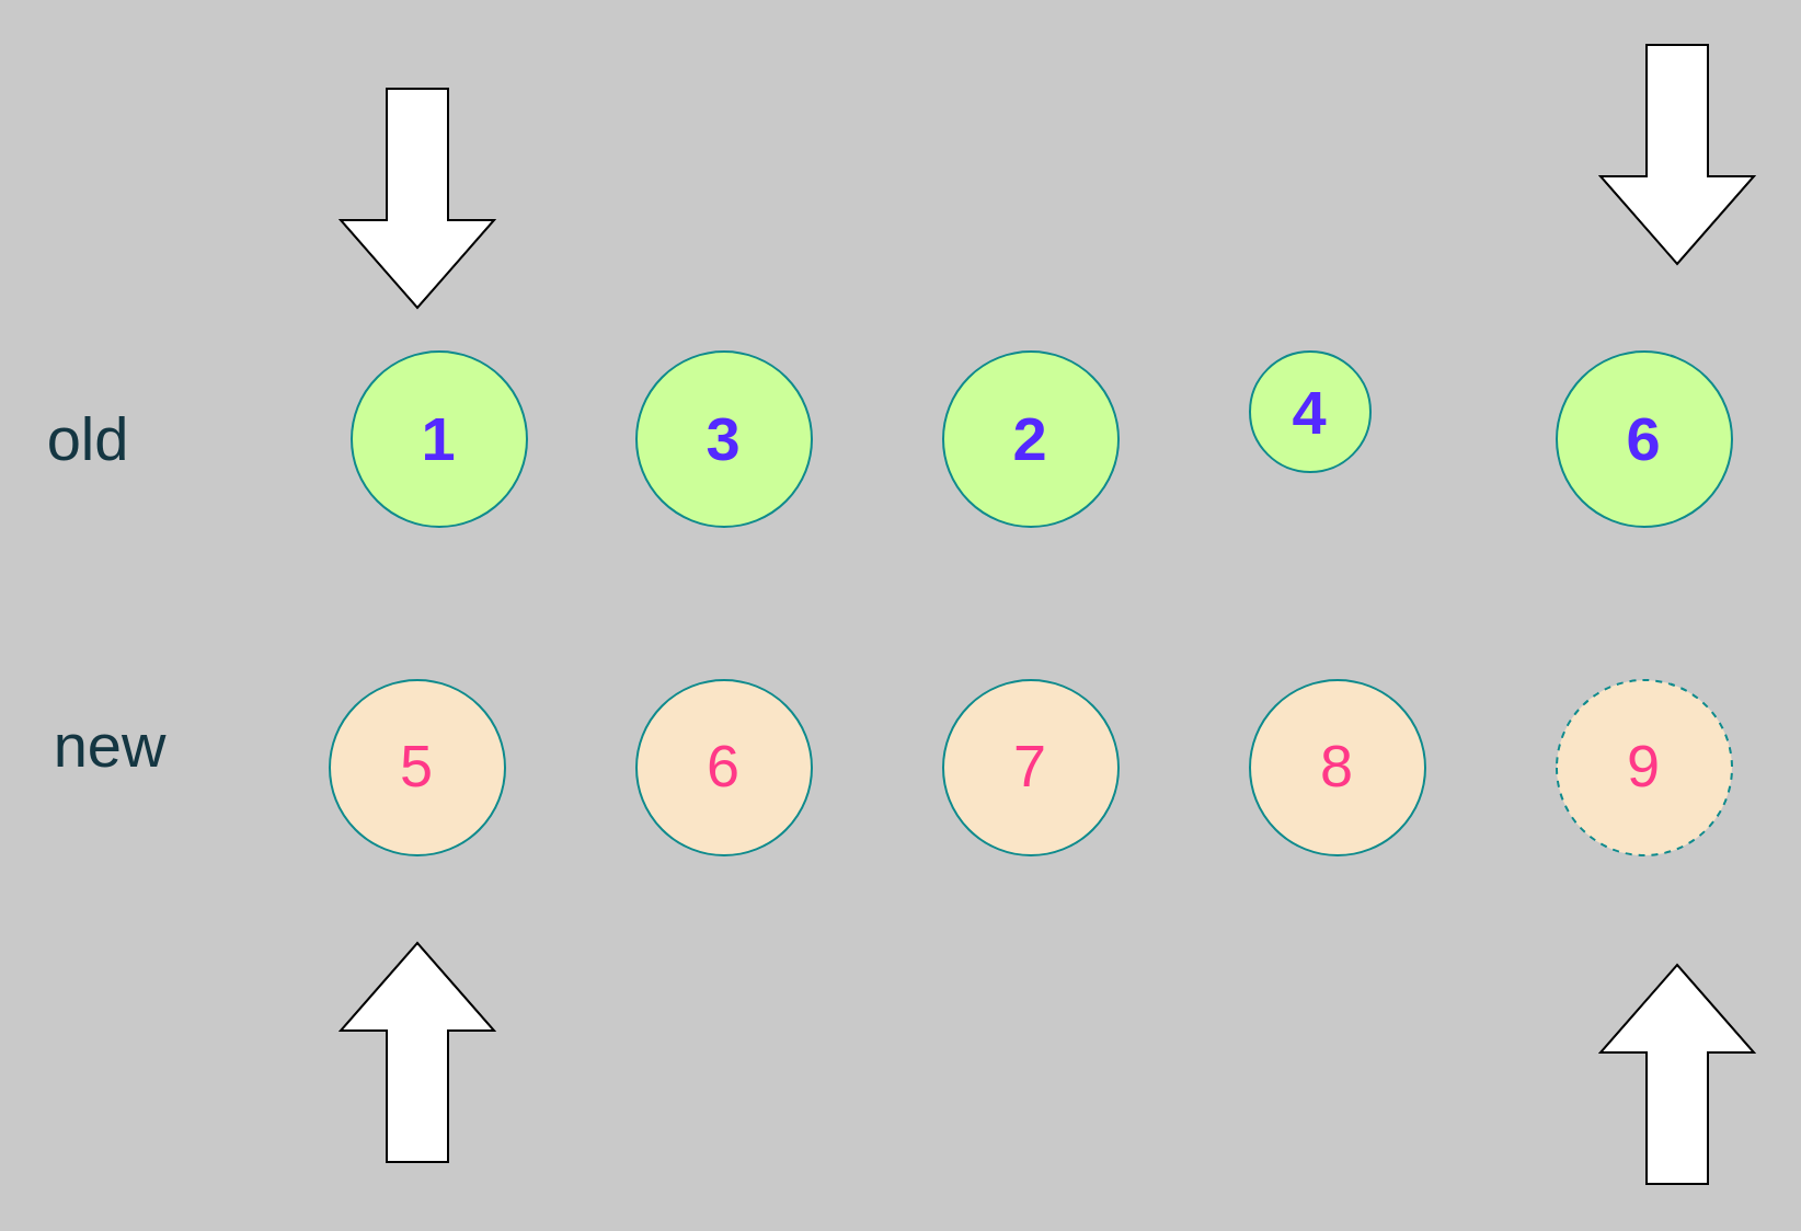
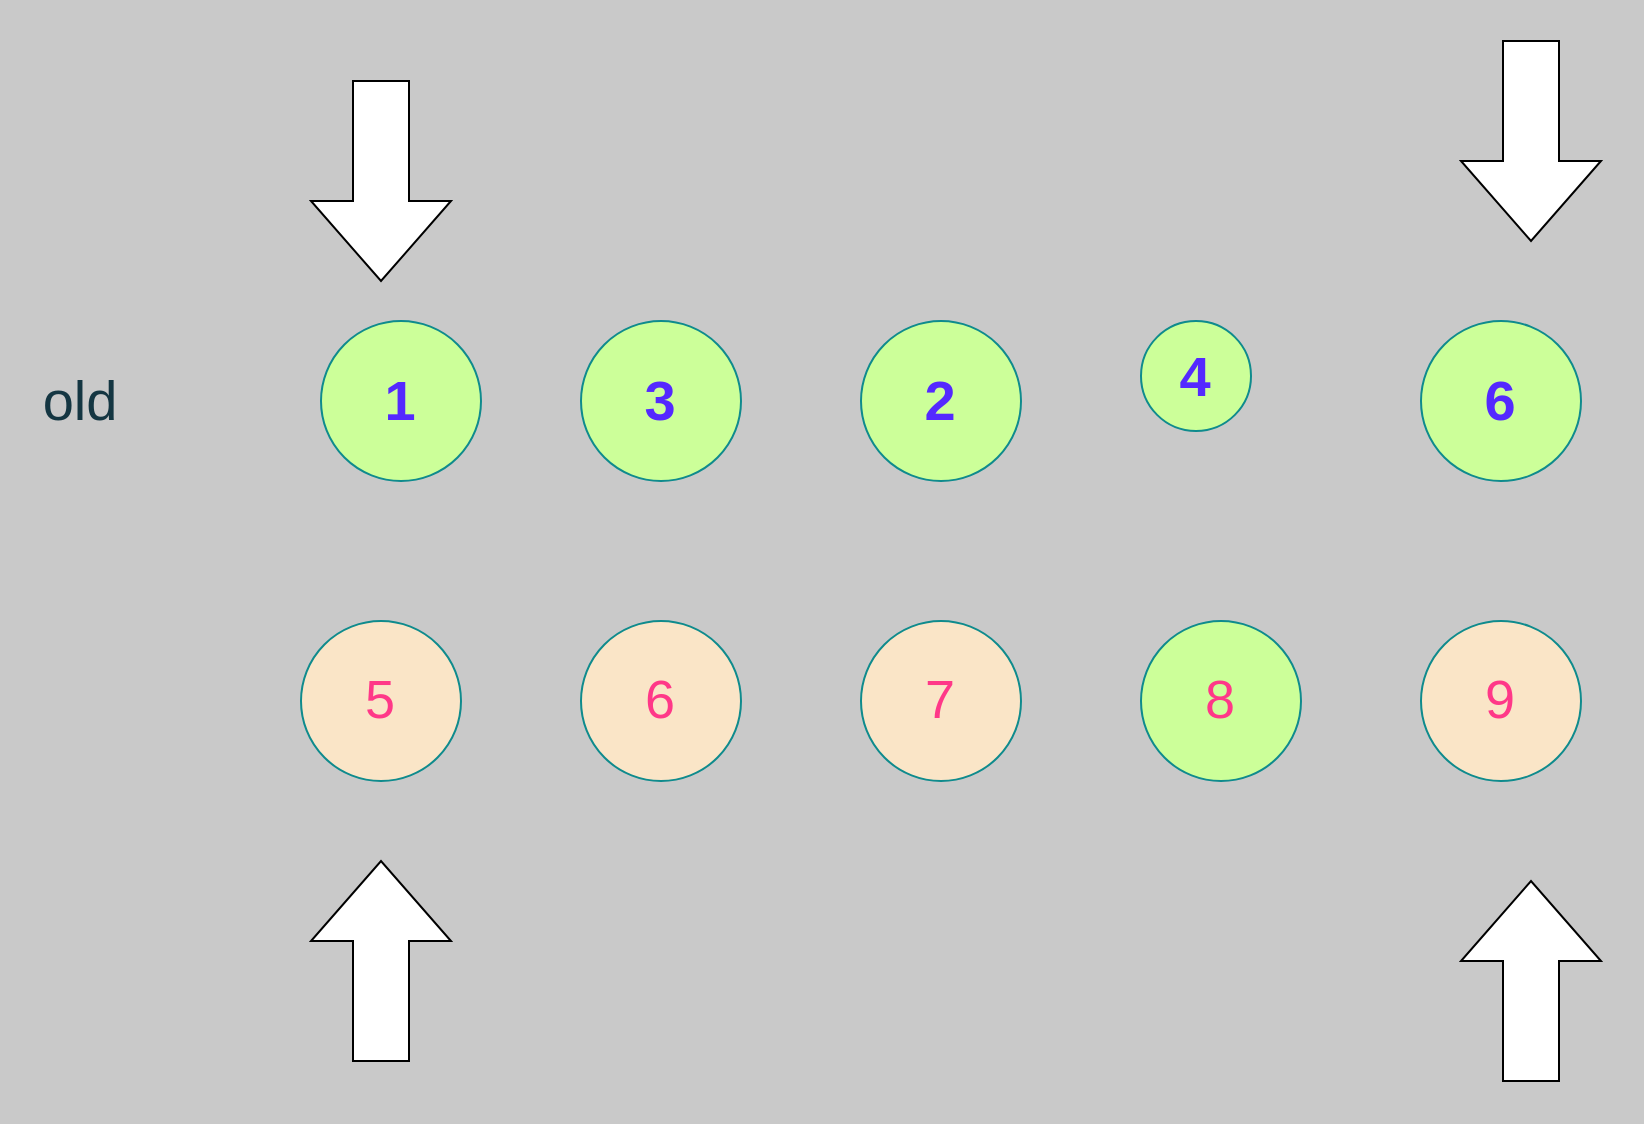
  <mxCell id="0" />
  <mxCell id="1" parent="0" />
  <mxCell id="2" value="&lt;font style=&quot;font-size: 28px&quot; color=&quot;#5429ff&quot;&gt;&lt;b&gt;1&lt;/b&gt;&lt;/font&gt;" style="ellipse;whiteSpace=wrap;html=1;aspect=fixed;strokeColor=#0F8B8D;flipV=0;flipH=1;fontColor=#143642;fillColor=#CCFF99;" parent="1" vertex="1"><mxGeometry x="160" y="160" width="80" height="80" as="geometry" /></mxCell>
  <mxCell id="3" value="&lt;font color=&quot;#5429ff&quot;&gt;&lt;span style=&quot;font-size: 28px&quot;&gt;&lt;b&gt;3&lt;/b&gt;&lt;/span&gt;&lt;/font&gt;" style="ellipse;whiteSpace=wrap;html=1;aspect=fixed;strokeColor=#0F8B8D;flipV=0;flipH=1;fontColor=#143642;fillColor=#CCFF99;" parent="1" vertex="1"><mxGeometry x="290" y="160" width="80" height="80" as="geometry" /></mxCell>
  <mxCell id="4" value="&lt;font color=&quot;#5429ff&quot;&gt;&lt;span style=&quot;font-size: 28px&quot;&gt;&lt;b&gt;6&lt;/b&gt;&lt;/span&gt;&lt;/font&gt;" style="ellipse;whiteSpace=wrap;html=1;aspect=fixed;strokeColor=#0F8B8D;flipV=0;flipH=1;fontColor=#143642;fillColor=#CCFF99;" parent="1" vertex="1"><mxGeometry x="710" y="160" width="80" height="80" as="geometry" /></mxCell>
  <mxCell id="5" value="&lt;b style=&quot;color: rgb(84 , 41 , 255) ; font-size: 28px&quot;&gt;4&lt;/b&gt;" style="ellipse;whiteSpace=wrap;html=1;aspect=fixed;strokeColor=#0F8B8D;flipV=0;flipH=1;fontColor=#143642;fillColor=#CCFF99;" parent="1" vertex="1"><mxGeometry x="570" y="160" width="55" height="55" as="geometry" /></mxCell>
  <mxCell id="6" value="&lt;b style=&quot;color: rgb(84 , 41 , 255) ; font-size: 28px&quot;&gt;2&lt;/b&gt;" style="ellipse;whiteSpace=wrap;html=1;aspect=fixed;strokeColor=#0F8B8D;flipV=0;flipH=1;fontColor=#143642;fillColor=#CCFF99;" parent="1" vertex="1"><mxGeometry x="430" y="160" width="80" height="80" as="geometry" /></mxCell>
  <mxCell id="7" value="&lt;font style=&quot;font-size: 27px&quot; color=&quot;#ff3888&quot;&gt;5&lt;/font&gt;" style="ellipse;whiteSpace=wrap;html=1;aspect=fixed;fillColor=#FAE5C7;strokeColor=#0F8B8D;flipH=1;flipV=0;fontColor=#143642;" parent="1" vertex="1"><mxGeometry x="150" y="310" width="80" height="80" as="geometry" /></mxCell>
  <mxCell id="8" value="&lt;span style=&quot;color: rgb(255 , 56 , 136) ; font-size: 27px&quot;&gt;6&lt;/span&gt;" style="ellipse;whiteSpace=wrap;html=1;aspect=fixed;fillColor=#FAE5C7;strokeColor=#0F8B8D;flipH=1;flipV=0;fontColor=#143642;" parent="1" vertex="1"><mxGeometry x="290" y="310" width="80" height="80" as="geometry" /></mxCell>
- <mxCell id="9" value="&lt;span style=&quot;color: rgb(255 , 56 , 136) ; font-size: 27px&quot;&gt;9&lt;/span&gt;" style="ellipse;whiteSpace=wrap;html=1;aspect=fixed;fillColor=#FAE5C7;strokeColor=#0F8B8D;flipH=1;flipV=0;fontColor=#143642;dashed=1;" parent="1" vertex="1"><mxGeometry x="710" y="310" width="80" height="80" as="geometry" /></mxCell>
- <mxCell id="10" value="&lt;span style=&quot;color: rgb(255 , 56 , 136) ; font-size: 27px&quot;&gt;8&lt;/span&gt;" style="ellipse;whiteSpace=wrap;html=1;aspect=fixed;fillColor=#FAE5C7;strokeColor=#0F8B8D;flipH=1;flipV=0;fontColor=#143642;" parent="1" vertex="1"><mxGeometry x="570" y="310" width="80" height="80" as="geometry" /></mxCell>
+ <mxCell id="9" value="&lt;span style=&quot;color: rgb(255 , 56 , 136) ; font-size: 27px&quot;&gt;9&lt;/span&gt;" style="ellipse;whiteSpace=wrap;html=1;aspect=fixed;fillColor=#FAE5C7;strokeColor=#0F8B8D;flipH=1;flipV=0;fontColor=#143642;" parent="1" vertex="1"><mxGeometry x="710" y="310" width="80" height="80" as="geometry" /></mxCell>
+ <mxCell id="10" value="&lt;span style=&quot;color: rgb(255 , 56 , 136) ; font-size: 27px&quot;&gt;8&lt;/span&gt;" style="ellipse;whiteSpace=wrap;html=1;aspect=fixed;fillColor=#ccff99;strokeColor=#0F8B8D;flipH=1;flipV=0;fontColor=#143642;" parent="1" vertex="1"><mxGeometry x="570" y="310" width="80" height="80" as="geometry" /></mxCell>
  <mxCell id="11" value="&lt;span style=&quot;color: rgb(255 , 56 , 136) ; font-size: 27px&quot;&gt;7&lt;/span&gt;" style="ellipse;whiteSpace=wrap;html=1;aspect=fixed;fillColor=#FAE5C7;strokeColor=#0F8B8D;flipH=1;flipV=0;fontColor=#143642;" parent="1" vertex="1"><mxGeometry x="430" y="310" width="80" height="80" as="geometry" /></mxCell>
  <mxCell id="12" value="&lt;font style=&quot;font-size: 28px&quot;&gt;old&lt;/font&gt;" style="text;html=1;strokeColor=none;fillColor=none;align=center;verticalAlign=middle;whiteSpace=wrap;flipV=0;flipH=1;fontColor=#143642;" parent="1" vertex="1"><mxGeometry x="20" y="190" width="40" height="20" as="geometry" /></mxCell>
- <mxCell id="13" value="&lt;font style=&quot;font-size: 28px&quot;&gt;new&lt;/font&gt;" style="text;html=1;strokeColor=none;fillColor=none;align=center;verticalAlign=middle;whiteSpace=wrap;flipV=0;flipH=1;fontColor=#143642;" parent="1" vertex="1"><mxGeometry x="30" y="330" width="40" height="20" as="geometry" /></mxCell>
  <mxCell id="14" value="" style="html=1;shadow=0;dashed=0;align=center;verticalAlign=middle;shape=mxgraph.arrows2.arrow;dy=0.6;dx=40;direction=south;notch=0;" vertex="1" parent="1"><mxGeometry x="730" y="20" width="70" height="100" as="geometry" /></mxCell>
  <mxCell id="15" value="" style="html=1;shadow=0;dashed=0;align=center;verticalAlign=middle;shape=mxgraph.arrows2.arrow;dy=0.6;dx=40;direction=south;notch=0;" vertex="1" parent="1"><mxGeometry x="155" y="40" width="70" height="100" as="geometry" /></mxCell>
  <mxCell id="16" value="" style="html=1;shadow=0;dashed=0;align=center;verticalAlign=middle;shape=mxgraph.arrows2.arrow;dy=0.6;dx=40;direction=north;notch=0;" vertex="1" parent="1"><mxGeometry x="155" y="430" width="70" height="100" as="geometry" /></mxCell>
  <mxCell id="17" style="edgeStyle=orthogonalEdgeStyle;rounded=0;orthogonalLoop=1;jettySize=auto;html=1;exitX=0;exitY=0;exitDx=60;exitDy=49;exitPerimeter=0;" edge="1" parent="1" source="18"><mxGeometry relative="1" as="geometry"><mxPoint x="760" y="450" as="targetPoint" /></mxGeometry></mxCell>
  <mxCell id="18" value="" style="html=1;shadow=0;dashed=0;align=center;verticalAlign=middle;shape=mxgraph.arrows2.arrow;dy=0.6;dx=40;direction=north;notch=0;" vertex="1" parent="1"><mxGeometry x="730" y="440" width="70" height="100" as="geometry" /></mxCell>
